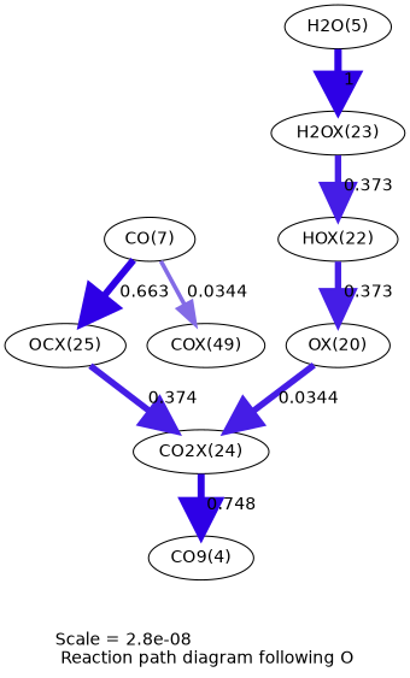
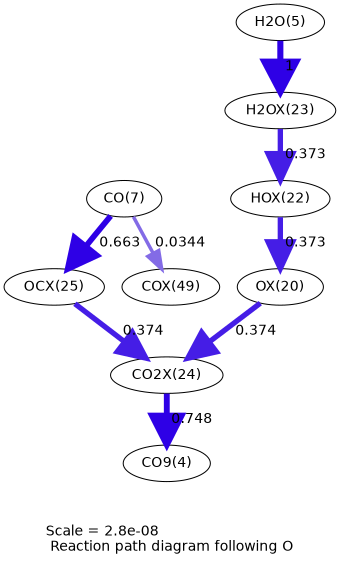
  digraph {
    fontname=Helvetica
    label="Scale = 2.8e-08\l Reaction path diagram following O"
    node [fontname=Helvetica]
    edge [arrowsize=2.63 color="0.7, 0.873, 0.9" fontname=Helvetica penwidth=5.26]
    n1 [label="HOX(22)"]
    n2 [label="OX(20)"]
    n3 [label="CO2X(24)"]
    n4 [label="CO9(4)"]
    n5 [label="H2OX(23)"]
    n6 [label="H2O(5)"]
    n7 [label="CO(7)"]
    n8 [label="OCX(25)"]
    n9 [label="COX(49)"]
    n1 -> n2 [label=" 0.373"]
-   n2 -> n3 [color="0.7, 0.874, 0.9" label=" 0.0344"]
+   n2 -> n3 [color="0.7, 0.874, 0.9" label=" 0.374"]
    n3 -> n4 [arrowsize=2.89 color="0.7, 1.25, 0.9" label=" 0.748" penwidth=5.78]
    n5 -> n1 [label=" 0.373"]
    n6 -> n5 [arrowsize=3 color="0.7, 1.5, 0.9" label=" 1" penwidth=6]
    n7 -> n8 [arrowsize=2.84 color="0.7, 1.16, 0.9" label=" 0.663" penwidth=5.69]
    n7 -> n9 [arrowsize=1.73 color="0.7, 0.534, 0.9" label=" 0.0344" penwidth=3.46]
    n8 -> n3 [color="0.7, 0.874, 0.9" label=" 0.374"]
  }
